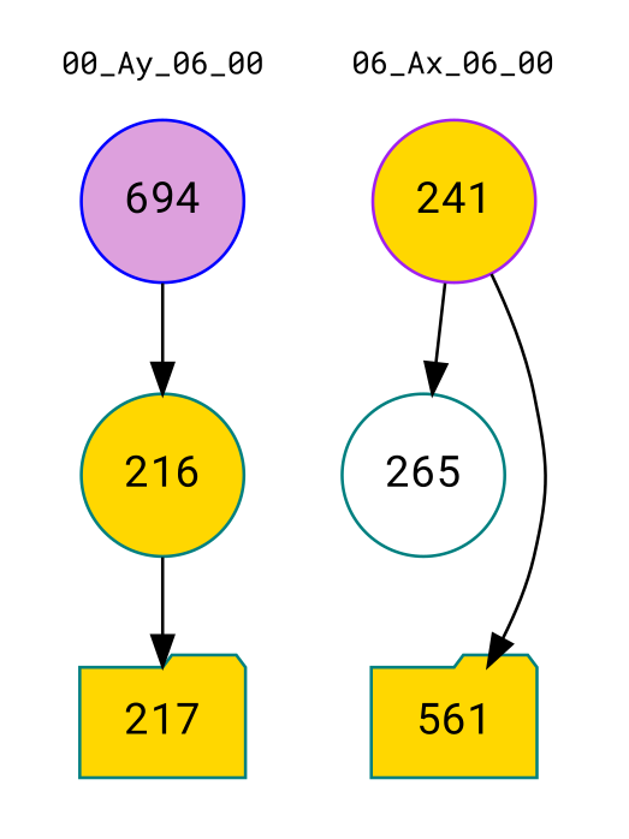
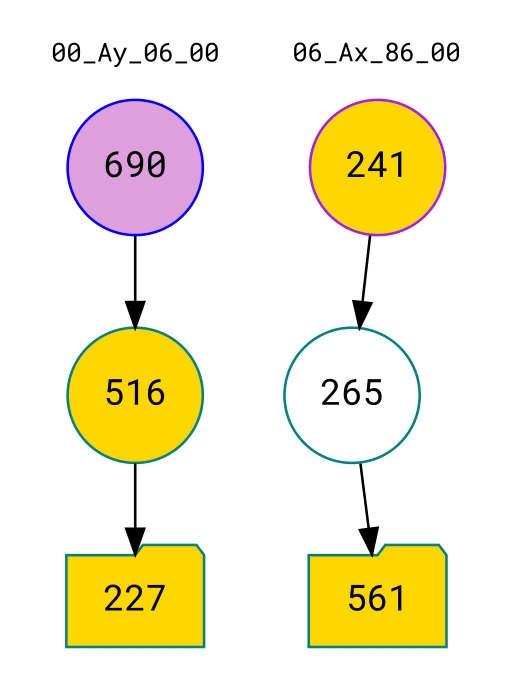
  digraph {
    fontname="Roboto Mono"
    node [color=teal fillcolor=gold fontname="Roboto Mono" shape=circle style=filled]
    edge [color=black fontname="Roboto Mono"]
-   n1 [label=216]
-   n2 [label=217 shape=folder]
-   n3 [color=blue fillcolor=plum label=694]
+   n1 [label=516]
+   n2 [label=227 shape=folder]
+   n3 [color=blue fillcolor=plum label=690]
    n4 [color=purple label=241]
    n5 [fillcolor=white label=265]
    n6 [label=561 shape=folder]
    subgraph cluster_1 {
      color=white
      fontsize=10
      label="00_Ay_06_00"
      n1
      n2
      n3
    }
    subgraph cluster_2 {
      color=white
      fontsize=10
-     label="06_Ax_06_00"
+     label="06_Ax_86_00"
      n4
      n5
      n6
    }
    n1 -> n2
    n3 -> n1
    n4 -> n5
-   n4 -> n6
+   n5 -> n6
  }
